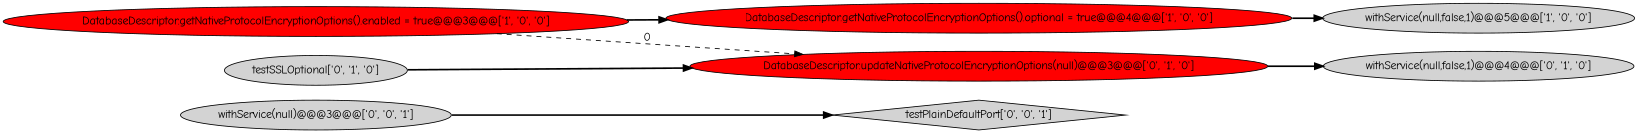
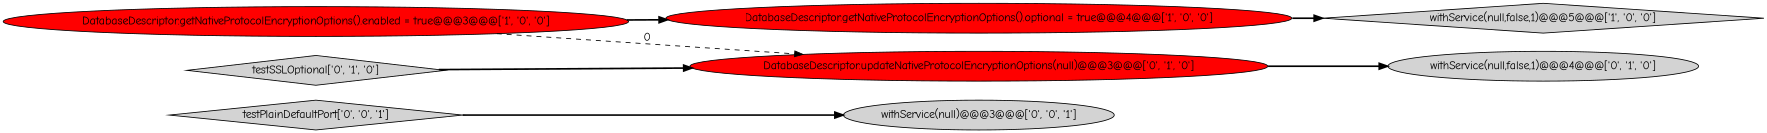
  digraph {
    fontname="Comic Neue"
    rankdir=LR
    node [fillcolor=lightgray fontname="Comic Neue" shape=ellipse style=filled]
    edge [fontname="Comic Neue" style=bold]
    n1 [label="withService(null)@@@3@@@['0', '0', '1']"]
    n2 [fillcolor=red label="DatabaseDescriptor.updateNativeProtocolEncryptionOptions(null)@@@3@@@['0', '1', '0']"]
    n3 [label="withService(null,false,1)@@@4@@@['0', '1', '0']"]
    n4 [fillcolor=red label="DatabaseDescriptor.getNativeProtocolEncryptionOptions().optional = true@@@4@@@['1', '0', '0']"]
-   n5 [label="withService(null,false,1)@@@5@@@['1', '0', '0']"]
+   n5 [label="withService(null,false,1)@@@5@@@['1', '0', '0']" shape=diamond]
    n6 [fillcolor=red label="DatabaseDescriptor.getNativeProtocolEncryptionOptions().enabled = true@@@3@@@['1', '0', '0']"]
-   n7 [label="testSSLOptional['0', '1', '0']"]
+   n7 [label="testSSLOptional['0', '1', '0']" shape=diamond]
    n8 [label="testPlainDefaultPort['0', '0', '1']" shape=diamond]
    n2 -> n3
    n4 -> n5
    n6 -> n2 [label=0 style=dashed]
    n6 -> n4
    n7 -> n2
-   n1 -> n8
+   n8 -> n1
  }
